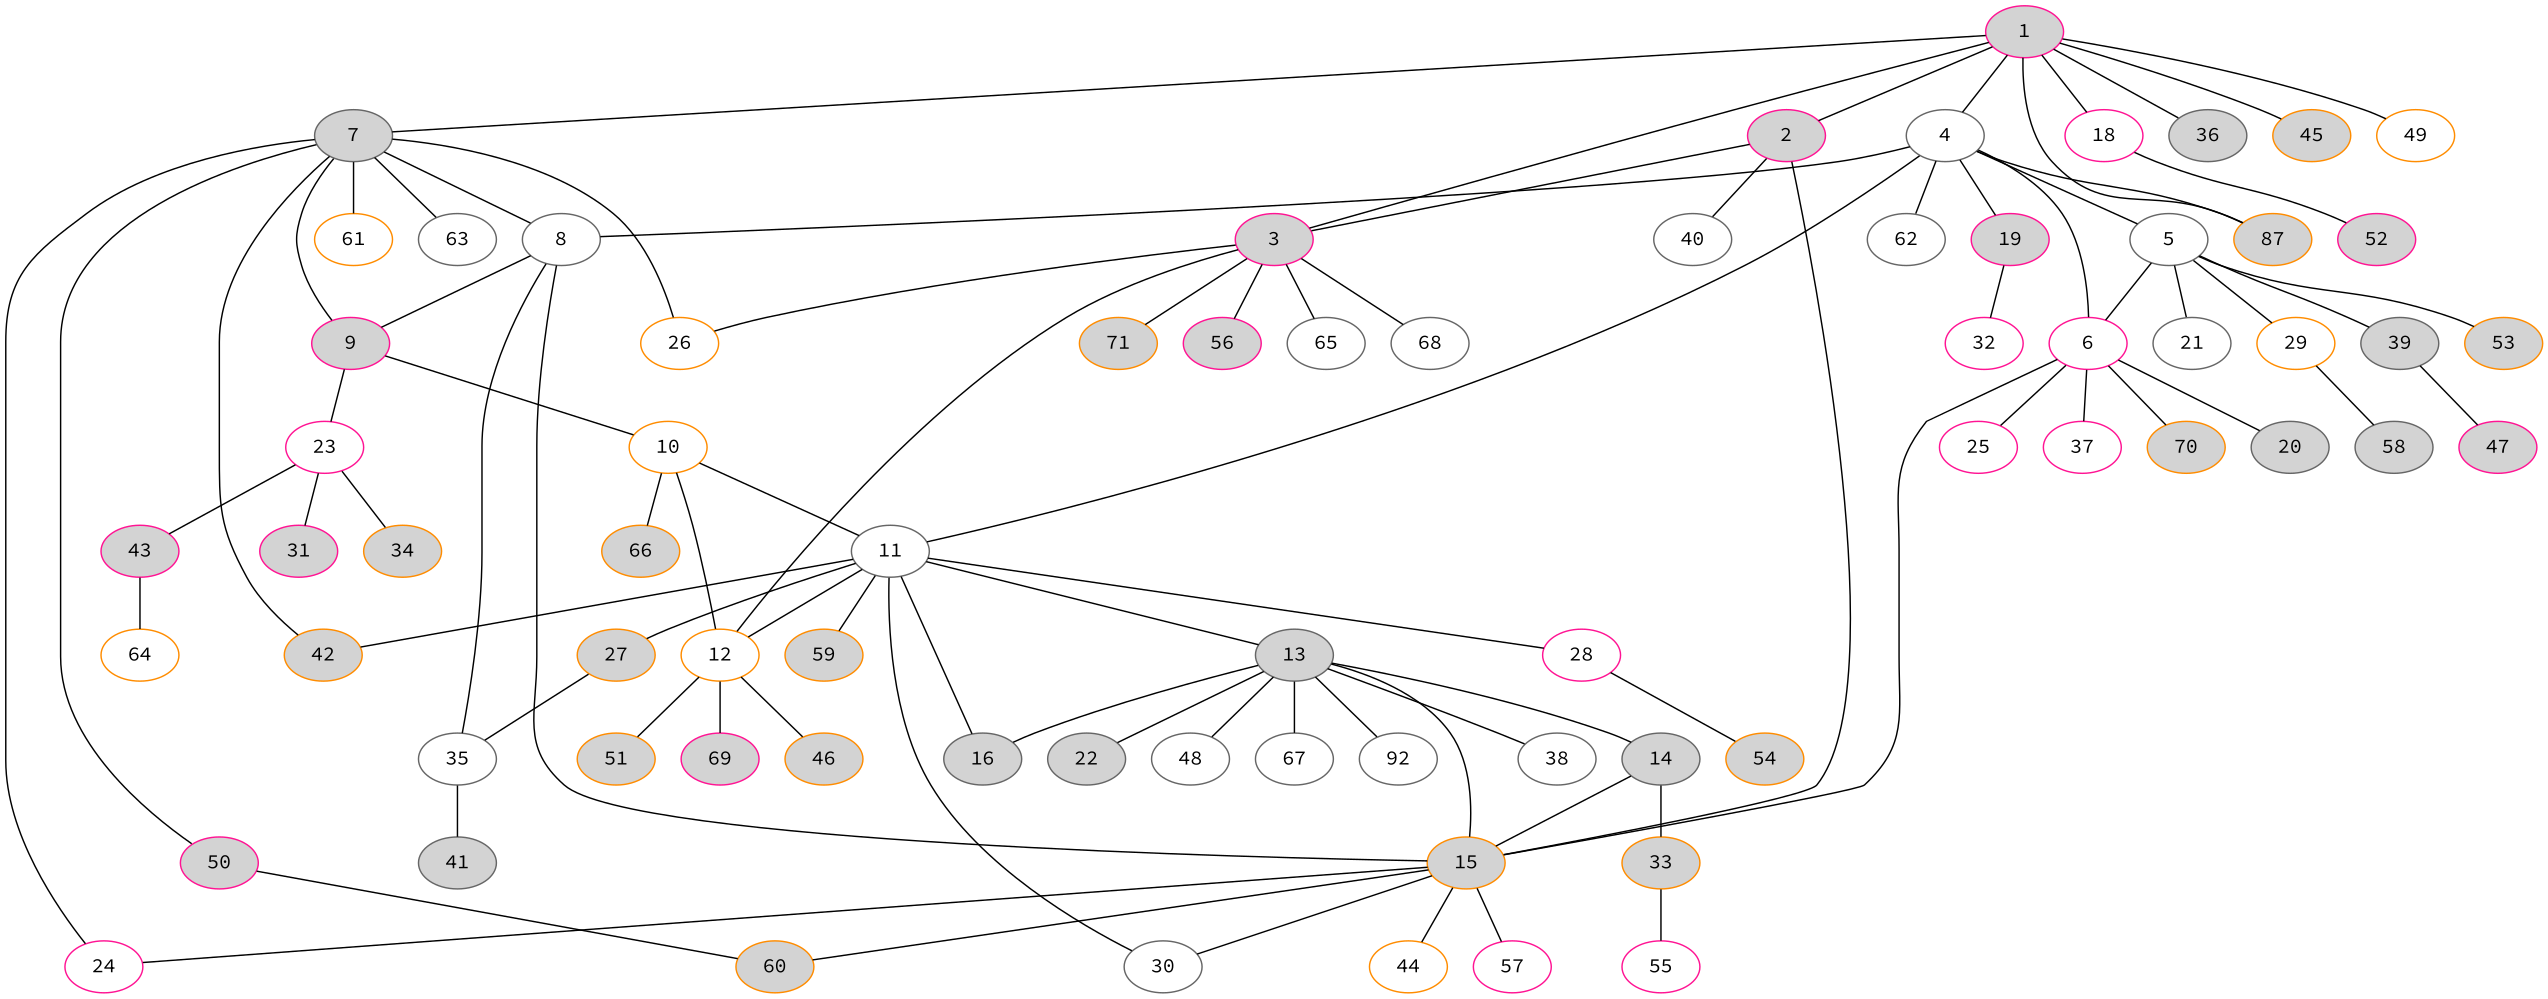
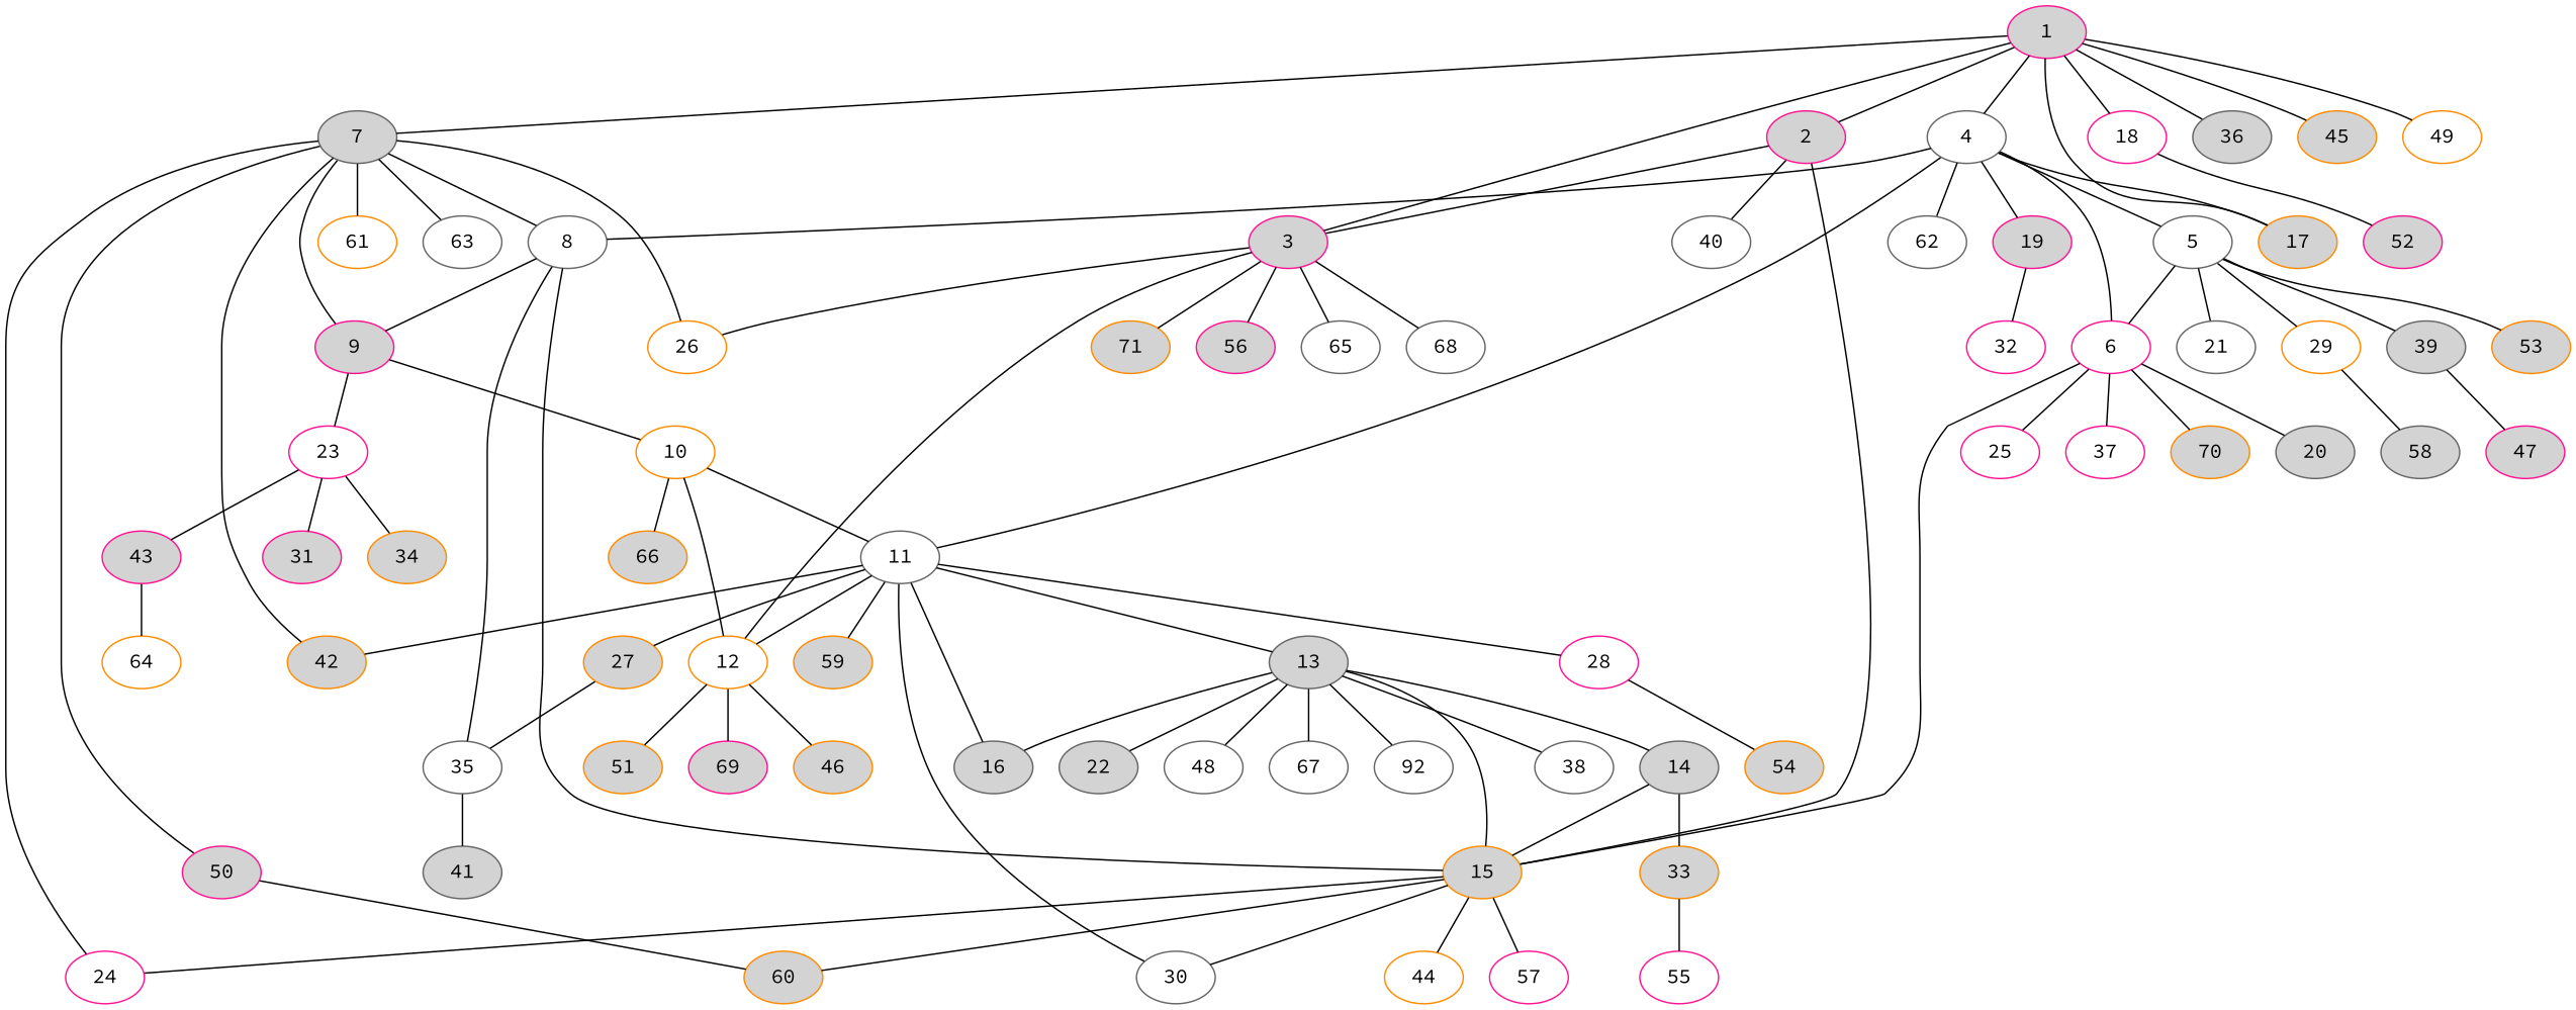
  graph {
    fontname="Source Code Pro"
    node [color=gray40 fillcolor=lightgrey fontname="Source Code Pro" style=filled]
    edge [fontname="Source Code Pro"]
    1 [color=deeppink]
    2 [color=deeppink]
    3 [color=deeppink]
    4 [fillcolor=white]
    7
-   17 [color=darkorange label=87]
+   17 [color=darkorange]
    18 [color=deeppink fillcolor=white]
    36
    45 [color=darkorange]
    49 [color=darkorange fillcolor=white]
    15 [color=darkorange]
    40 [fillcolor=white]
    12 [color=darkorange fillcolor=white]
    26 [color=darkorange fillcolor=white]
    56 [color=deeppink]
    65 [fillcolor=white]
    68 [fillcolor=white]
    71 [color=darkorange]
    5 [fillcolor=white]
    6 [color=deeppink fillcolor=white]
    8 [fillcolor=white]
    11 [fillcolor=white]
    19 [color=deeppink]
    62 [fillcolor=white]
    9 [color=deeppink]
    24 [color=deeppink fillcolor=white]
    42 [color=darkorange]
    50 [color=deeppink]
    61 [color=darkorange fillcolor=white]
    63 [fillcolor=white]
    52 [color=deeppink]
    30 [fillcolor=white]
    44 [color=darkorange fillcolor=white]
    57 [color=deeppink fillcolor=white]
    60 [color=darkorange]
    46 [color=darkorange]
    51 [color=darkorange]
    69 [color=deeppink]
    21 [fillcolor=white]
    29 [color=darkorange fillcolor=white]
    39
    53 [color=darkorange]
    20
    25 [color=deeppink fillcolor=white]
    37 [color=deeppink fillcolor=white]
    70 [color=darkorange]
    35 [fillcolor=white]
    13
    16
    27 [color=darkorange]
    28 [color=deeppink fillcolor=white]
    59 [color=darkorange]
    32 [color=deeppink fillcolor=white]
    58
    47 [color=deeppink]
    10 [color=darkorange fillcolor=white]
    23 [color=deeppink fillcolor=white]
    38 [fillcolor=white]
    66 [color=darkorange]
    31 [color=deeppink]
    34 [color=darkorange]
    43 [color=deeppink]
    14
    22
    48 [fillcolor=white]
    67 [fillcolor=white]
    n67 [fillcolor=white label=92]
    54 [color=darkorange]
    33 [color=darkorange]
    55 [color=deeppink fillcolor=white]
    64 [color=darkorange fillcolor=white]
    41
    1 -- 2
    1 -- 3
    1 -- 4
    1 -- 7
    1 -- 17
    1 -- 18
    1 -- 36
    1 -- 45
    1 -- 49
    2 -- 3
    2 -- 15
    2 -- 40
    3 -- 12
    3 -- 26
    3 -- 56
    3 -- 65
    3 -- 68
    3 -- 71
    4 -- 17
    4 -- 5
    4 -- 6
    4 -- 8
    4 -- 11
    4 -- 19
    4 -- 62
    7 -- 26
    7 -- 8
    7 -- 9
    7 -- 24
    7 -- 42
    7 -- 50
    7 -- 61
    7 -- 63
    18 -- 52
    15 -- 24
    15 -- 30
    15 -- 44
    15 -- 57
    15 -- 60
    12 -- 46
    12 -- 51
    12 -- 69
    5 -- 6
    5 -- 21
    5 -- 29
    5 -- 39
    5 -- 53
    6 -- 15
    6 -- 20
    6 -- 25
    6 -- 37
    6 -- 70
    8 -- 15
    8 -- 9
    8 -- 35
    11 -- 12
    11 -- 42
    11 -- 30
    11 -- 13
    11 -- 16
    11 -- 27
    11 -- 28
    11 -- 59
    19 -- 32
    9 -- 10
    9 -- 23
    50 -- 60
    29 -- 58
    39 -- 47
    35 -- 41
    13 -- 15
    13 -- 16
    13 -- 38
    13 -- 14
    13 -- 22
    13 -- 48
    13 -- 67
    13 -- n67
    27 -- 35
    28 -- 54
    10 -- 12
    10 -- 11
    10 -- 66
    23 -- 31
    23 -- 34
    23 -- 43
    43 -- 64
    14 -- 15
    14 -- 33
    33 -- 55
  }
